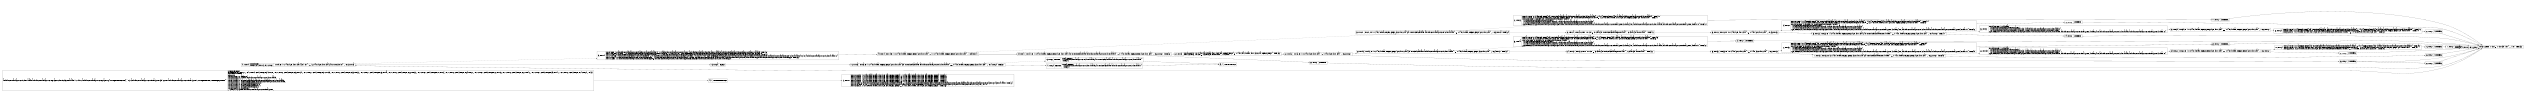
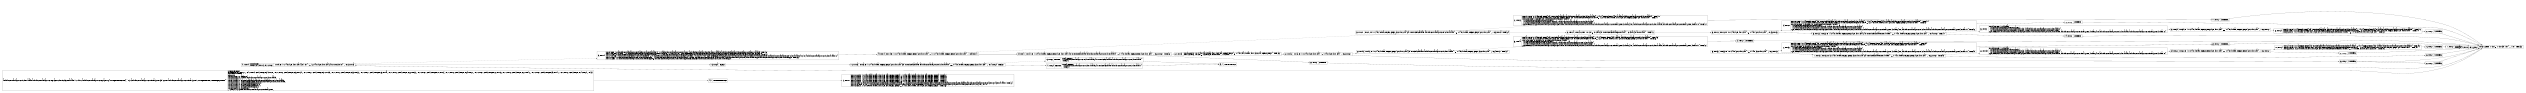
  digraph {
    rankdir=LR
    node [shape=record]
    n1 [label="{44\:\ ?|MTH_ENTER_BLOCK\l}"]
    n2 [label="{46\:\ 0x0000|0x0000: CONST  (r0 I:??[int, float, boolean, short, byte, char, OBJECT, ARRAY]) = (0 ??[int, float, boolean, short, byte, char, OBJECT, ARRAY])  (LINE:457)\l0x0001: CONST  (r1 I:??[int, float, boolean, short, byte, char, OBJECT, ARRAY]) = (0 ??[int, float, boolean, short, byte, char, OBJECT, ARRAY])  (LINE:458)\l0x0002: CONST  (r2 I:??[int, float, boolean, short, byte, char, OBJECT, ARRAY]) = (0 ??[int, float, boolean, short, byte, char, OBJECT, ARRAY])  (LINE:459)\l0x0003: CONST  (r3 I:??[int, float, boolean, short, byte, char, OBJECT, ARRAY]) = (0 ??[int, float, boolean, short, byte, char, OBJECT, ARRAY])  (LINE:460)\l0x0004: CONST  (r4 I:??[int, float, boolean, short, byte, char, OBJECT, ARRAY]) = (0 ??[int, float, boolean, short, byte, char, OBJECT, ARRAY])  (LINE:461)\l0x0005: CONST  (r5 I:??[int, float, boolean, short, byte, char, OBJECT, ARRAY]) = (0 ??[int, float, boolean, short, byte, char, OBJECT, ARRAY])  (LINE:462)\l0x0006: IGET  (r6 I:androidx.constraintlayout.core.ArrayRow$ArrayRowVariables) = (r12 I:androidx.constraintlayout.core.ArrayRow) androidx.constraintlayout.core.ArrayRow.variables androidx.constraintlayout.core.ArrayRow$ArrayRowVariables  (LINE:464)\l0x0008: INVOKE  (r6 I:int) = (r6 I:androidx.constraintlayout.core.ArrayRow$ArrayRowVariables) type: INTERFACE call: androidx.constraintlayout.core.ArrayRow.ArrayRowVariables.getCurrentSize():int A[MD:():int (m)]\l0x000c: CONST  (r7 I:??[int, float, boolean, short, byte, char, OBJECT, ARRAY]) = (0 ??[int, float, boolean, short, byte, char, OBJECT, ARRAY])  (LINE:465)\l}"]
    n3 [label="{47\:\ 0x000d|LOOP_START\lLOOP:0: B:47:0x000d\-\>B:71:0x0067\l|0x000d: IF  (r7 I:??[int, byte, short, char] A[D('i' int)]) \>= (r6 I:??[int, byte, short, char] A[D('currentSize' int)])  \-\> B:75:0x006a \l}"]
    n4 [label="{48\:\ 0x000f|0x000f: IGET  (r8 I:androidx.constraintlayout.core.ArrayRow$ArrayRowVariables) = (r12 I:androidx.constraintlayout.core.ArrayRow) androidx.constraintlayout.core.ArrayRow.variables androidx.constraintlayout.core.ArrayRow$ArrayRowVariables  (LINE:466)\l0x0011: INVOKE  (r8 I:float) = (r8 I:androidx.constraintlayout.core.ArrayRow$ArrayRowVariables), (r7 I:int A[D('i' int)]) type: INTERFACE call: androidx.constraintlayout.core.ArrayRow.ArrayRowVariables.getVariableValue(int):float A[MD:(int):float (m)]\l0x0015: IGET  (r9 I:androidx.constraintlayout.core.ArrayRow$ArrayRowVariables) = (r12 I:androidx.constraintlayout.core.ArrayRow) androidx.constraintlayout.core.ArrayRow.variables androidx.constraintlayout.core.ArrayRow$ArrayRowVariables  (LINE:467)\l0x0017: INVOKE  (r9 I:androidx.constraintlayout.core.SolverVariable) = (r9 I:androidx.constraintlayout.core.ArrayRow$ArrayRowVariables), (r7 I:int A[D('i' int)]) type: INTERFACE call: androidx.constraintlayout.core.ArrayRow.ArrayRowVariables.getVariable(int):androidx.constraintlayout.core.SolverVariable A[MD:(int):androidx.constraintlayout.core.SolverVariable (m)]\l0x001b: IGET  (r10 I:androidx.constraintlayout.core.SolverVariable$Type) = (r9 I:androidx.constraintlayout.core.SolverVariable A[D('variable' androidx.constraintlayout.core.SolverVariable)]) androidx.constraintlayout.core.SolverVariable.mType androidx.constraintlayout.core.SolverVariable$Type  (LINE:468)\l0x001d: SGET  (r11 I:androidx.constraintlayout.core.SolverVariable$Type) =  androidx.constraintlayout.core.SolverVariable.Type.UNRESTRICTED androidx.constraintlayout.core.SolverVariable$Type \l}"]
    n5 [label="{75\:\ 0x006a|OBJECT\l}"]
    n6 [label="{49\:\ 0x001f|0x001f: IF  (r10 I:??[int, boolean, OBJECT, ARRAY, byte, short, char]) != (r11 I:??[int, boolean, OBJECT, ARRAY, byte, short, char])  \-\> B:59:0x0041 \l}"]
    n7 [label="{72\:\ 0x006a|0x006a: IF  (r1 I:??[int, boolean, OBJECT, ARRAY, byte, short, char] A[D('unrestrictedCandidate' androidx.constraintlayout.core.SolverVariable)]) == (0 ??[int, boolean, OBJECT, ARRAY, byte, short, char])  \-\> B:74:0x006d  (LINE:501)\l}"]
    n8 [label="{50\:\ 0x0021|0x0021: IF  (r1 I:??[int, boolean, OBJECT, ARRAY, byte, short, char] A[D('unrestrictedCandidate' androidx.constraintlayout.core.SolverVariable)]) != (0 ??[int, boolean, OBJECT, ARRAY, byte, short, char])  \-\> B:52:0x002a  (LINE:469)\l}"]
    n9 [label="{59\:\ 0x0041|0x0041: IF  (r1 I:??[int, boolean, OBJECT, ARRAY, byte, short, char] A[D('unrestrictedCandidate' androidx.constraintlayout.core.SolverVariable)]) != (0 ??[int, boolean, OBJECT, ARRAY, byte, short, char])  \-\> B:82:0x0067  (LINE:482)\l}"]
    n10 [label="{51\:\ 0x0023|0x0023: MOVE  (r1 I:??[OBJECT, ARRAY] A[D('unrestrictedCandidate' androidx.constraintlayout.core.SolverVariable)]) = (r9 I:??[OBJECT, ARRAY] A[D('variable' androidx.constraintlayout.core.SolverVariable)])  (LINE:470)\l0x0024: MOVE  (r2 I:??[int, float, boolean, short, byte, char, OBJECT, ARRAY] A[D('unrestrictedCandidateAmount' float)]) = (r8 I:??[int, float, boolean, short, byte, char, OBJECT, ARRAY] A[D('amount' float)])  (LINE:471)\l0x0025: INVOKE  (r4 I:boolean A[D('unrestrictedCandidateIsNew' boolean)]) = \l  (r12 I:androidx.constraintlayout.core.ArrayRow)\l  (r9 I:androidx.constraintlayout.core.SolverVariable A[D('variable' androidx.constraintlayout.core.SolverVariable)])\l  (r13 I:androidx.constraintlayout.core.LinearSystem A[D('system' androidx.constraintlayout.core.LinearSystem)])\l type: DIRECT call: androidx.constraintlayout.core.ArrayRow.isNew(androidx.constraintlayout.core.SolverVariable, androidx.constraintlayout.core.LinearSystem):boolean A[MD:(androidx.constraintlayout.core.SolverVariable, androidx.constraintlayout.core.LinearSystem):boolean (m)] (LINE:472)\l}"]
    n11 [label="{52\:\ 0x002a|0x002a: CMP_L  (r10 I:int) = (r2 I:float A[D('unrestrictedCandidateAmount' float)]), (r8 I:float A[D('amount' float)])  (LINE:473)\l}"]
    n12 [label="{60\:\ 0x0043|0x0043: CONST  (r10 I:??[int, float, boolean, short, byte, char, OBJECT, ARRAY]) = (0 ??[int, float, boolean, short, byte, char, OBJECT, ARRAY])  (LINE:483)\l0x0044: CMP_G  (r10 I:int) = (r8 I:float A[D('amount' float)]), (r10 I:float) \l}"]
    n13 [label="{82\:\ 0x0067|SYNTHETIC\l}"]
    n14 [label="{77\:\ 0x0067|SYNTHETIC\l}"]
    n15 [label="{53\:\ 0x002c|0x002c: IF  (r10 I:??[int, byte, short, char]) \<= (0 ??[int, byte, short, char])  \-\> B:55:0x0035 \l}"]
    n16 [label="{71\:\ 0x0067|LOOP_END\lLOOP:0: B:47:0x000d\-\>B:71:0x0067\l|0x0067: ARITH  (r7 I:int) = (r7 I:int A[D('i' int)]) + (1 int)  (LINE:465)\l}"]
    n17 [label="{54\:\ 0x002e|0x002e: MOVE  (r1 I:??[OBJECT, ARRAY] A[D('unrestrictedCandidate' androidx.constraintlayout.core.SolverVariable)]) = (r9 I:??[OBJECT, ARRAY] A[D('variable' androidx.constraintlayout.core.SolverVariable)])  (LINE:474)\l0x002f: MOVE  (r2 I:??[int, float, boolean, short, byte, char, OBJECT, ARRAY] A[D('unrestrictedCandidateAmount' float)]) = (r8 I:??[int, float, boolean, short, byte, char, OBJECT, ARRAY] A[D('amount' float)])  (LINE:475)\l0x0030: INVOKE  (r4 I:boolean A[D('unrestrictedCandidateIsNew' boolean)]) = \l  (r12 I:androidx.constraintlayout.core.ArrayRow)\l  (r9 I:androidx.constraintlayout.core.SolverVariable A[D('variable' androidx.constraintlayout.core.SolverVariable)])\l  (r13 I:androidx.constraintlayout.core.LinearSystem A[D('system' androidx.constraintlayout.core.LinearSystem)])\l type: DIRECT call: androidx.constraintlayout.core.ArrayRow.isNew(androidx.constraintlayout.core.SolverVariable, androidx.constraintlayout.core.LinearSystem):boolean A[MD:(androidx.constraintlayout.core.SolverVariable, androidx.constraintlayout.core.LinearSystem):boolean (m)] (LINE:476)\l}"]
    n18 [label="{55\:\ 0x0035|0x0035: IF  (r4 I:??[int, boolean, OBJECT, ARRAY, byte, short, char] A[D('unrestrictedCandidateIsNew' boolean)]) != (0 ??[int, boolean, OBJECT, ARRAY, byte, short, char])  \-\> B:79:0x0067  (LINE:477)\l}"]
    n19 [label="{78\:\ 0x0067|SYNTHETIC\l}"]
    n20 [label="{56\:\ 0x0037|0x0037: INVOKE  (r10 I:boolean) = \l  (r12 I:androidx.constraintlayout.core.ArrayRow)\l  (r9 I:androidx.constraintlayout.core.SolverVariable A[D('variable' androidx.constraintlayout.core.SolverVariable)])\l  (r13 I:androidx.constraintlayout.core.LinearSystem A[D('system' androidx.constraintlayout.core.LinearSystem)])\l type: DIRECT call: androidx.constraintlayout.core.ArrayRow.isNew(androidx.constraintlayout.core.SolverVariable, androidx.constraintlayout.core.LinearSystem):boolean A[MD:(androidx.constraintlayout.core.SolverVariable, androidx.constraintlayout.core.LinearSystem):boolean (m)]\l}"]
    n21 [label="{79\:\ 0x0067|SYNTHETIC\l}"]
    n22 [label="{57\:\ 0x003b|0x003b: IF  (r10 I:??[int, boolean, OBJECT, ARRAY, byte, short, char]) == (0 ??[int, boolean, OBJECT, ARRAY, byte, short, char])  \-\> B:80:0x0067 \l}"]
    n23 [label="{58\:\ 0x003d|0x003d: MOVE  (r1 I:??[OBJECT, ARRAY] A[D('unrestrictedCandidate' androidx.constraintlayout.core.SolverVariable)]) = (r9 I:??[OBJECT, ARRAY] A[D('variable' androidx.constraintlayout.core.SolverVariable)])  (LINE:478)\l0x003e: MOVE  (r2 I:??[int, float, boolean, short, byte, char, OBJECT, ARRAY] A[D('unrestrictedCandidateAmount' float)]) = (r8 I:??[int, float, boolean, short, byte, char, OBJECT, ARRAY] A[D('amount' float)])  (LINE:479)\l0x003f: CONST  (r4 I:??[boolean, int, float, short, byte, char] A[D('unrestrictedCandidateIsNew' boolean)]) = (1 ??[boolean, int, float, short, byte, char])  (LINE:480)\l}"]
    n24 [label="{81\:\ 0x0067|SYNTHETIC\l}"]
    n25 [label="{80\:\ 0x0067|SYNTHETIC\l}"]
    n26 [label="{61\:\ 0x0046|0x0046: IF  (r10 I:??[int, byte, short, char]) \>= (0 ??[int, byte, short, char])  \-\> B:83:0x0067 \l}"]
    n27 [label="{62\:\ 0x0048|0x0048: IF  (r0 I:??[int, boolean, OBJECT, ARRAY, byte, short, char] A[D('restrictedCandidate' androidx.constraintlayout.core.SolverVariable)]) != (0 ??[int, boolean, OBJECT, ARRAY, byte, short, char])  \-\> B:64:0x0051  (LINE:484)\l}"]
    n28 [label="{83\:\ 0x0067|SYNTHETIC\l}"]
    n29 [label="{63\:\ 0x004a|0x004a: MOVE  (r0 I:??[OBJECT, ARRAY] A[D('restrictedCandidate' androidx.constraintlayout.core.SolverVariable)]) = (r9 I:??[OBJECT, ARRAY] A[D('variable' androidx.constraintlayout.core.SolverVariable)])  (LINE:485)\l0x004b: MOVE  (r3 I:??[int, float, boolean, short, byte, char, OBJECT, ARRAY] A[D('restrictedCandidateAmount' float)]) = (r8 I:??[int, float, boolean, short, byte, char, OBJECT, ARRAY] A[D('amount' float)])  (LINE:486)\l0x004c: INVOKE  (r5 I:boolean A[D('restrictedCandidateIsNew' boolean)]) = \l  (r12 I:androidx.constraintlayout.core.ArrayRow)\l  (r9 I:androidx.constraintlayout.core.SolverVariable A[D('variable' androidx.constraintlayout.core.SolverVariable)])\l  (r13 I:androidx.constraintlayout.core.LinearSystem A[D('system' androidx.constraintlayout.core.LinearSystem)])\l type: DIRECT call: androidx.constraintlayout.core.ArrayRow.isNew(androidx.constraintlayout.core.SolverVariable, androidx.constraintlayout.core.LinearSystem):boolean A[MD:(androidx.constraintlayout.core.SolverVariable, androidx.constraintlayout.core.LinearSystem):boolean (m)] (LINE:487)\l}"]
-   n30 [label="{64\:\ 0x0051|0x0051: CMP_L  (r10 I:int) = (r3 I:float A[D('restrictedCandidateAmount' float)]), (r8 I:float A[D('amount' float)])  (LINE:488)\l}"]
    n31 [label="{84\:\ 0x0067|SYNTHETIC\l}"]
    n32 [label="{65\:\ 0x0053|0x0053: IF  (r10 I:??[int, byte, short, char]) \<= (0 ??[int, byte, short, char])  \-\> B:67:0x005c \l}"]
    n33 [label="{66\:\ 0x0055|0x0055: MOVE  (r0 I:??[OBJECT, ARRAY] A[D('restrictedCandidate' androidx.constraintlayout.core.SolverVariable)]) = (r9 I:??[OBJECT, ARRAY] A[D('variable' androidx.constraintlayout.core.SolverVariable)])  (LINE:489)\l0x0056: MOVE  (r3 I:??[int, float, boolean, short, byte, char, OBJECT, ARRAY] A[D('restrictedCandidateAmount' float)]) = (r8 I:??[int, float, boolean, short, byte, char, OBJECT, ARRAY] A[D('amount' float)])  (LINE:490)\l0x0057: INVOKE  (r5 I:boolean A[D('restrictedCandidateIsNew' boolean)]) = \l  (r12 I:androidx.constraintlayout.core.ArrayRow)\l  (r9 I:androidx.constraintlayout.core.SolverVariable A[D('variable' androidx.constraintlayout.core.SolverVariable)])\l  (r13 I:androidx.constraintlayout.core.LinearSystem A[D('system' androidx.constraintlayout.core.LinearSystem)])\l type: DIRECT call: androidx.constraintlayout.core.ArrayRow.isNew(androidx.constraintlayout.core.SolverVariable, androidx.constraintlayout.core.LinearSystem):boolean A[MD:(androidx.constraintlayout.core.SolverVariable, androidx.constraintlayout.core.LinearSystem):boolean (m)] (LINE:491)\l}"]
    n34 [label="{67\:\ 0x005c|0x005c: IF  (r5 I:??[int, boolean, OBJECT, ARRAY, byte, short, char] A[D('restrictedCandidateIsNew' boolean)]) != (0 ??[int, boolean, OBJECT, ARRAY, byte, short, char])  \-\> B:86:0x0067  (LINE:492)\l}"]
    n35 [label="{85\:\ 0x0067|SYNTHETIC\l}"]
    n36 [label="{68\:\ 0x005e|0x005e: INVOKE  (r10 I:boolean) = \l  (r12 I:androidx.constraintlayout.core.ArrayRow)\l  (r9 I:androidx.constraintlayout.core.SolverVariable A[D('variable' androidx.constraintlayout.core.SolverVariable)])\l  (r13 I:androidx.constraintlayout.core.LinearSystem A[D('system' androidx.constraintlayout.core.LinearSystem)])\l type: DIRECT call: androidx.constraintlayout.core.ArrayRow.isNew(androidx.constraintlayout.core.SolverVariable, androidx.constraintlayout.core.LinearSystem):boolean A[MD:(androidx.constraintlayout.core.SolverVariable, androidx.constraintlayout.core.LinearSystem):boolean (m)]\l}"]
    n37 [label="{86\:\ 0x0067|SYNTHETIC\l}"]
    n38 [label="{69\:\ 0x0062|0x0062: IF  (r10 I:??[int, boolean, OBJECT, ARRAY, byte, short, char]) == (0 ??[int, boolean, OBJECT, ARRAY, byte, short, char])  \-\> B:87:0x0067 \l}"]
    n39 [label="{70\:\ 0x0064|0x0064: MOVE  (r0 I:??[OBJECT, ARRAY] A[D('restrictedCandidate' androidx.constraintlayout.core.SolverVariable)]) = (r9 I:??[OBJECT, ARRAY] A[D('variable' androidx.constraintlayout.core.SolverVariable)])  (LINE:493)\l0x0065: MOVE  (r3 I:??[int, float, boolean, short, byte, char, OBJECT, ARRAY] A[D('restrictedCandidateAmount' float)]) = (r8 I:??[int, float, boolean, short, byte, char, OBJECT, ARRAY] A[D('amount' float)])  (LINE:494)\l0x0066: CONST  (r5 I:??[boolean, int, float, short, byte, char] A[D('restrictedCandidateIsNew' boolean)]) = (1 ??[boolean, int, float, short, byte, char])  (LINE:495)\l}"]
    n40 [label="{87\:\ 0x0067|SYNTHETIC\l}"]
    n41 [label="{76\:\ 0x0067|SYNTHETIC\l}"]
    n42 [label="{73\:\ 0x006c|RETURN\l|0x006c: RETURN  \l  (r1 I:androidx.constraintlayout.core.SolverVariable A[D('unrestrictedCandidate' androidx.constraintlayout.core.SolverVariable)])\l  (LINE:502)\l}"]
    n43 [label="{74\:\ 0x006d|RETURN\l|0x006d: RETURN  \l  (r0 I:androidx.constraintlayout.core.SolverVariable A[D('restrictedCandidate' androidx.constraintlayout.core.SolverVariable)])\l  (LINE:504)\l}"]
    n44 [label="{45\:\ ?|MTH_EXIT_BLOCK\l}"]
    n45 [label="{androidx.constraintlayout.core.SolverVariable androidx.constraintlayout.core.ArrayRow.chooseSubjectInVariables((r12 'this' I:androidx.constraintlayout.core.ArrayRow A[IMMUTABLE_TYPE, THIS]), (r13 I:androidx.constraintlayout.core.LinearSystem A[D('system' androidx.constraintlayout.core.LinearSystem), IMMUTABLE_TYPE, METHOD_ARGUMENT]))  | USE_LINES_HINTS\lBACK_EDGE: B:71:0x0067 \-\> B:47:0x000d, CROSS_EDGE: B:54:0x002e \-\> B:71:0x0067, CROSS_EDGE: B:58:0x003d \-\> B:71:0x0067, CROSS_EDGE: B:57:0x003b \-\> B:71:0x0067, CROSS_EDGE: B:55:0x0035 \-\> B:71:0x0067, CROSS_EDGE: B:63:0x004a \-\> B:71:0x0067, CROSS_EDGE: B:66:0x0055 \-\> B:71:0x0067, CROSS_EDGE: B:70:0x0064 \-\> B:71:0x0067, CROSS_EDGE: B:69:0x0062 \-\> B:71:0x0067, CROSS_EDGE: B:67:0x005c \-\> B:71:0x0067, CROSS_EDGE: B:61:0x0046 \-\> B:71:0x0067, CROSS_EDGE: B:59:0x0041 \-\> B:71:0x0067, CROSS_EDGE: B:74:0x006d \-\> B:45:?\lINLINE_NOT_NEEDED\lDebug Info:\l  0x0015\-0x0067: r8 'amount' F\l  0x001b\-0x0067: r9 'variable' Landroidx\/constraintlayout\/core\/SolverVariable;\l  0x000d\-0x006a: r7 'i' I\l  0x0001\-0x006d: r0 'restrictedCandidate' Landroidx\/constraintlayout\/core\/SolverVariable;\l  0x0002\-0x006d: r1 'unrestrictedCandidate' Landroidx\/constraintlayout\/core\/SolverVariable;\l  0x0003\-0x006d: r2 'unrestrictedCandidateAmount' F\l  0x0004\-0x006d: r3 'restrictedCandidateAmount' F\l  0x0005\-0x006d: r4 'unrestrictedCandidateIsNew' Z\l  0x0006\-0x006d: r5 'restrictedCandidateIsNew' Z\l  0x000c\-0x006d: r6 'currentSize' I\l  \-1 \-0x006d: r13 'system' Landroidx\/constraintlayout\/core\/LinearSystem;\l}"]
    n1 -> n2
    n3 -> n4 [style=dashed]
    n3 -> n5
    n4 -> n6
    n5 -> n7
    n6 -> n8 [style=dashed]
    n6 -> n9
    n7 -> n42 [style=dashed]
    n7 -> n43
    n8 -> n10 [style=dashed]
    n8 -> n11
    n9 -> n12 [style=dashed]
    n9 -> n13
    n10 -> n14
    n11 -> n15
    n12 -> n26
    n13 -> n16
    n14 -> n16
    n15 -> n17 [style=dashed]
    n15 -> n18
    n16 -> n3
    n17 -> n19
    n18 -> n20 [style=dashed]
    n18 -> n21
    n19 -> n16
    n20 -> n22
    n21 -> n16
    n22 -> n23 [style=dashed]
    n23 -> n24
    n24 -> n16
    n25 -> n16
    n26 -> n27 [style=dashed]
    n26 -> n28
    n27 -> n29 [style=dashed]
-   n27 -> n30
    n28 -> n16
    n28 -> n25
    n29 -> n31
-   n30 -> n32
    n31 -> n16
    n32 -> n33 [style=dashed]
    n32 -> n34
    n33 -> n35
    n34 -> n36 [style=dashed]
    n34 -> n37
    n35 -> n16
    n36 -> n38
    n37 -> n16
    n38 -> n39 [style=dashed]
    n38 -> n40
    n39 -> n41
    n40 -> n16
    n41 -> n16
    n42 -> n44
    n43 -> n44
    n45 -> n1
  }
